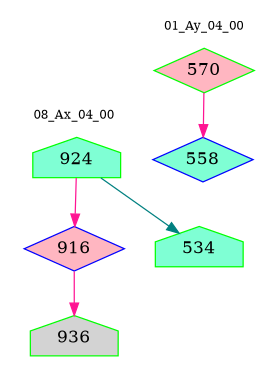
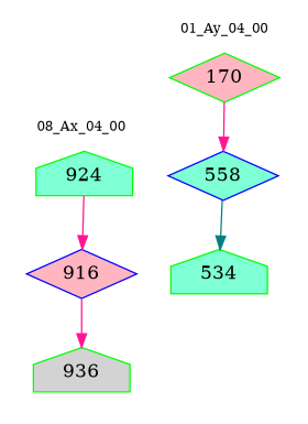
  digraph {
    node [color=green fillcolor=aquamarine shape=house style=filled]
    edge [color=deeppink]
    n1 [label=924]
    n2 [color=blue fillcolor=lightpink label=916 shape=diamond]
    n3 [fillcolor=lightgrey label=936]
-   n4 [fillcolor=lightpink label=570 shape=diamond]
+   n4 [fillcolor=lightpink label=170 shape=diamond]
    n5 [color=blue label=558 shape=diamond]
    n6 [label=534]
    subgraph cluster_1 {
      color=white
      fontsize=10
      label="08_Ax_04_00"
      n1
      n2
      n3
    }
    subgraph cluster_2 {
      color=white
      fontsize=10
      label="01_Ay_04_00"
      n4
      n5
      n6
    }
    n1 -> n2
    n2 -> n3
    n4 -> n5
-   n1 -> n6 [color=teal]
+   n5 -> n6 [color=teal]
  }
